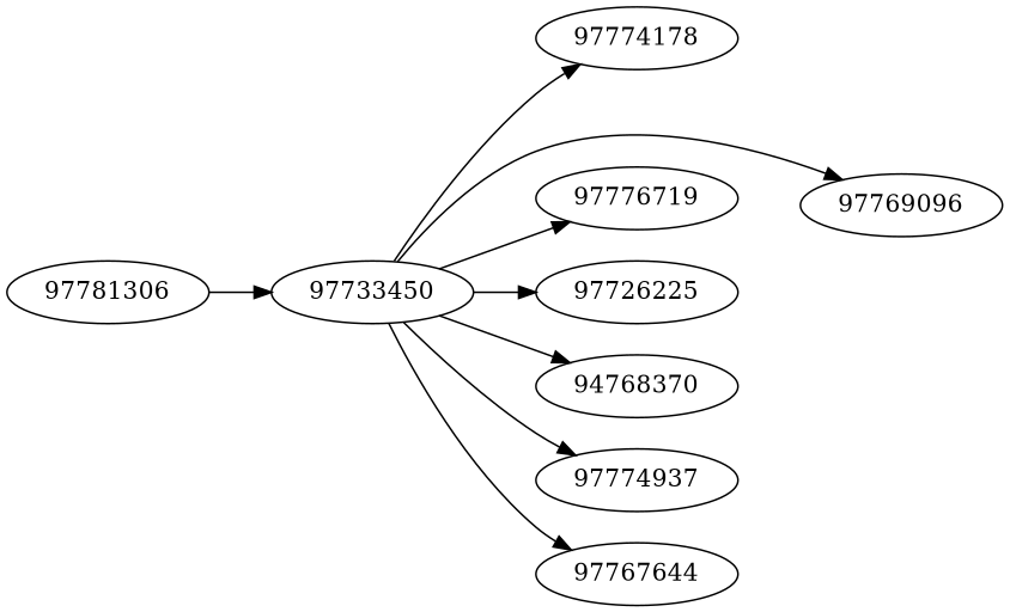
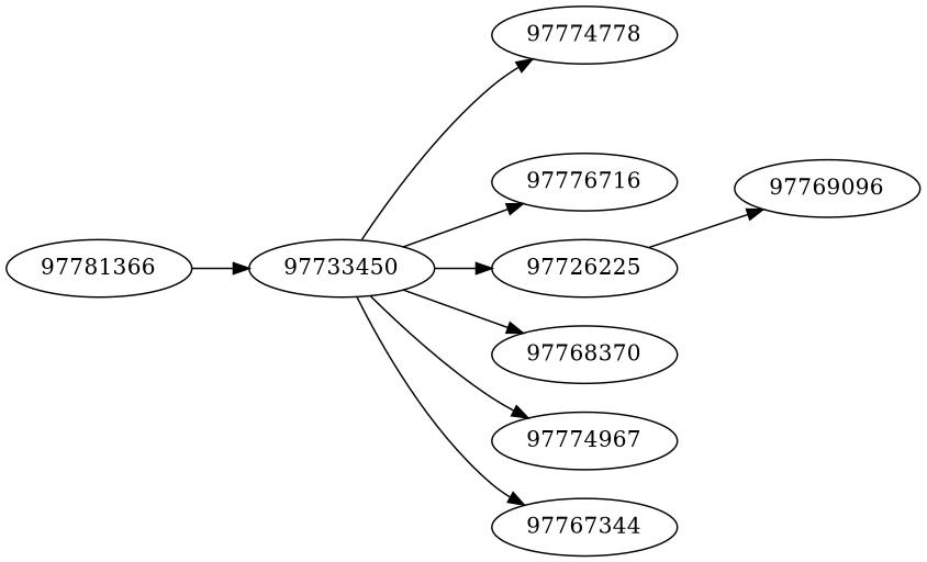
  strict digraph {
    rankdir=LR
    n1 [label=97733450]
-   97774178
+   97774178 [label=97774778]
    97769096
-   97776719
+   97776719 [label=97776716]
    n5 [label=97726225]
-   97768370 [label=94768370]
-   97774937
-   97767644
-   97781306
+   97768370
+   97774937 [label=97774967]
+   97767644 [label=97767344]
+   97781306 [label=97781366]
    n1 -> 97774178
-   n1 -> 97769096
+   n5 -> 97769096
    n1 -> 97776719
    n1 -> n5
    n1 -> 97768370
    n1 -> 97774937
    n1 -> 97767644
    97781306 -> n1
  }
